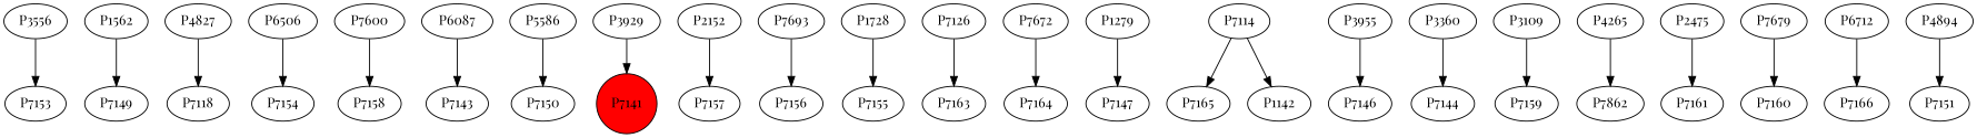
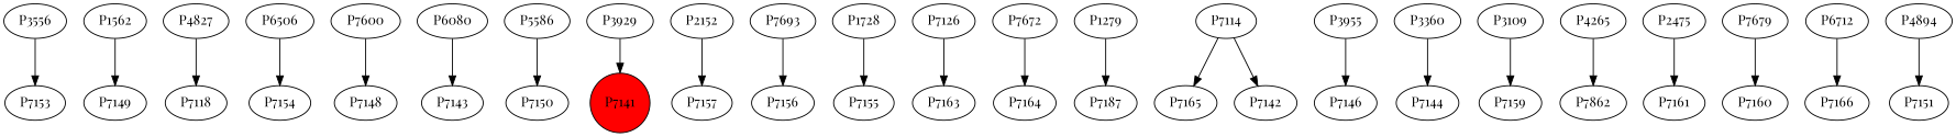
  digraph {
    fontname="Playfair Display"
    node [fontname="Playfair Display"]
    edge [fontname="Playfair Display"]
    P3556
    P7153
    P1562
    P7149
    n5 [label=P7118]
    P4827
    P6506
    P7154
    P7600
-   P7148 [label=P7158]
-   P6080 [label=P6087]
+   P7148
+   P6080
    P7143
    P5586
    P7150
    P7141 [fillcolor=red shape=circle style=filled]
    P3929
    P2152
    P7157
    P7693
    P7156
    P1728
    P7155
    P7126
    P7163
    P7672
    P7164
    P1279
-   P7147
+   P7147 [label=P7187]
    P7114
    P7165
-   P7142 [label=P1142]
+   P7142
    P3955
    P7146
    P3360
    P7144
    P3109
    P7159
    n38 [label=P7862]
    P4265
    P2475
    P7161
    n42 [label=P7679]
    P7160
    P6712
    P7166
    P4894
    P7151
    P3556 -> P7153
    P1562 -> P7149
    P4827 -> n5
    P6506 -> P7154
    P7600 -> P7148
    P6080 -> P7143
    P5586 -> P7150
    P3929 -> P7141
    P2152 -> P7157
    P7693 -> P7156
    P1728 -> P7155
    P7126 -> P7163
    P7672 -> P7164
    P1279 -> P7147
    P7114 -> P7165
    P7114 -> P7142
    P3955 -> P7146
    P3360 -> P7144
    P3109 -> P7159
    P4265 -> n38
    P2475 -> P7161
    n42 -> P7160
    P6712 -> P7166
    P4894 -> P7151
  }
